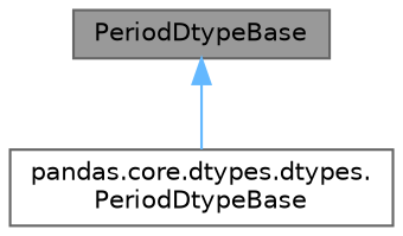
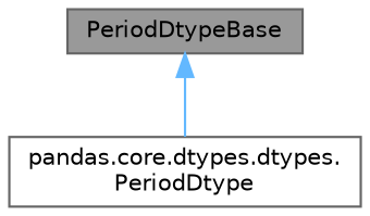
  digraph {
    node [color=gray40 fontname=Helvetica fontsize=10 shape=box style=filled]
    n1 [fillcolor=grey60 fontcolor=black height=0.2 label=PeriodDtypeBase width=0.4]
-   n2 [fillcolor=white height=0.2 label="pandas.core.dtypes.dtypes.\lPeriodDtypeBase" width=0.4]
+   n2 [fillcolor=white height=0.2 label="pandas.core.dtypes.dtypes.\lPeriodDtype" width=0.4]
    n1 -> n2 [color=steelblue1 dir=back fontname=Helvetica fontsize=10 labelfontname=Helvetica labelfontsize=10 style=solid]
  }
